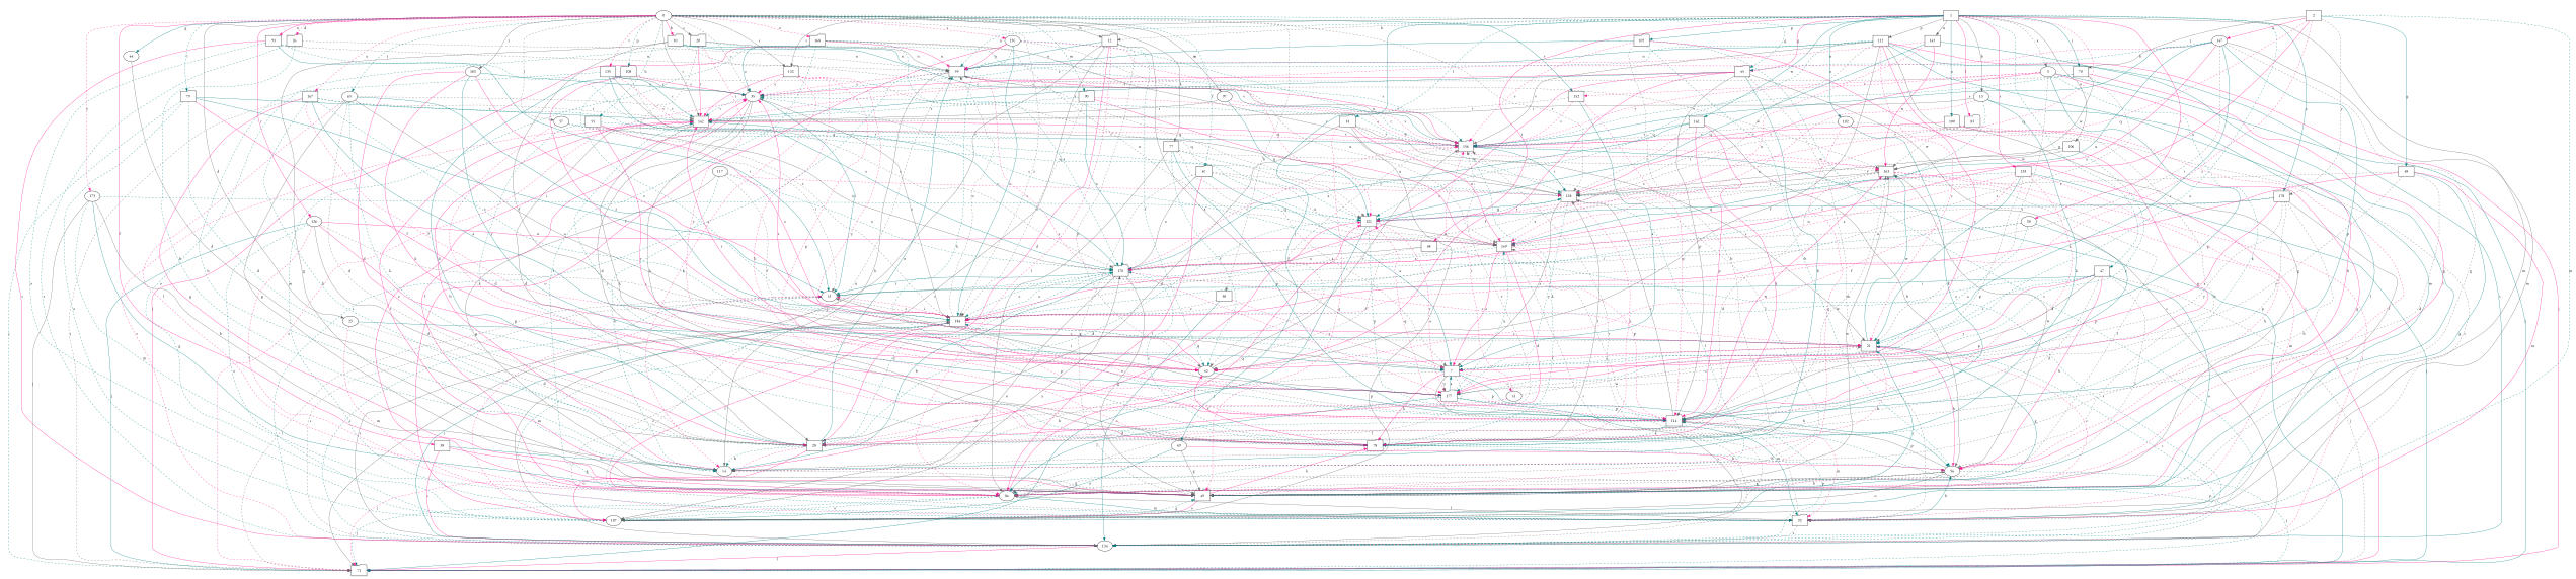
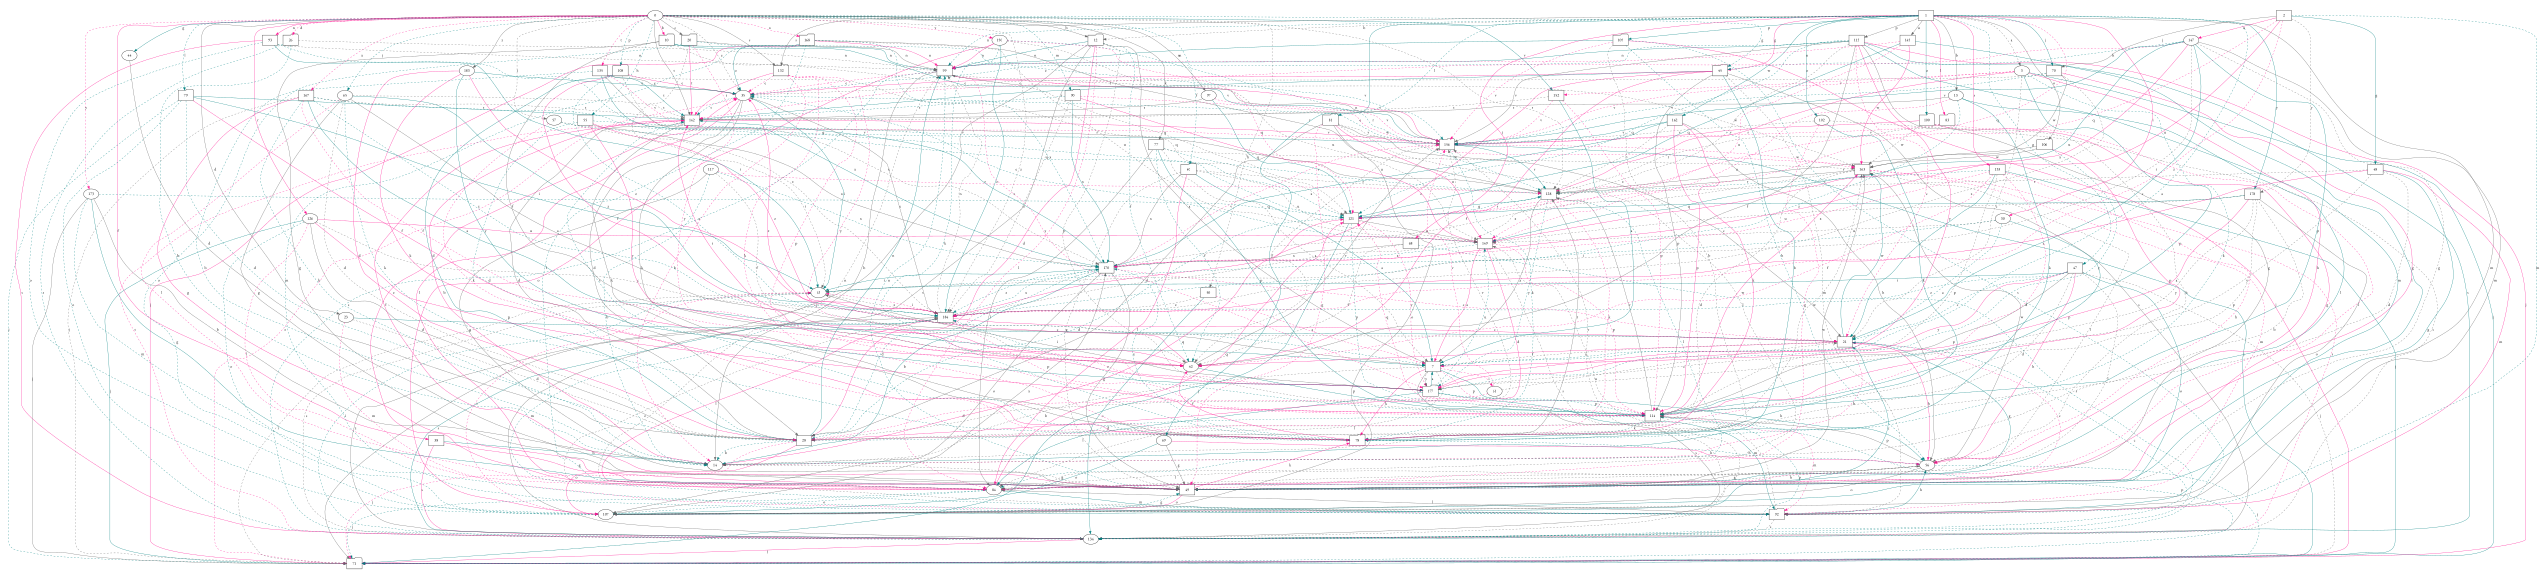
  strict digraph {
    fontname="EB Garamond"
    node [fontname="EB Garamond" shape=box]
    edge [color=teal fontname="EB Garamond" style=dashed]
    0 [shape=ellipse]
    10 [shape=folder]
    12 [shape=folder]
    20 [shape=folder]
    23 [shape=ellipse]
    26 [shape=folder]
    35 [shape=ellipse]
    38
    40 [shape=folder]
    44 [shape=ellipse]
    45 [shape=folder]
    50
    55
    57 [shape=ellipse]
    65 [shape=ellipse]
    77
    79 [shape=folder]
    90 [shape=folder]
    93
    97 [shape=ellipse]
    108 [shape=folder]
    126 [shape=ellipse]
    128
    132 [shape=folder]
    135
    142
    150 [shape=ellipse]
    152
    167
    168 [shape=folder]
    173 [shape=ellipse]
    183 [shape=ellipse]
    184
    99
    121 [shape=folder]
    156 [shape=folder]
    42 [shape=ellipse]
    49 [shape=folder]
    7
    71 [shape=folder]
    114 [shape=folder]
    84 [shape=ellipse]
    134 [shape=ellipse]
    28
    177 [shape=folder]
    107 [shape=ellipse]
    92 [shape=folder]
    21
    14 [shape=ellipse]
    78 [shape=folder]
    63 [shape=ellipse]
    149
    170 [shape=folder]
    163
    117 [shape=ellipse]
    1
    3 [shape=ellipse]
    13 [shape=ellipse]
    47
    n60 [label=30 shape=ellipse]
    68
    69 [shape=ellipse]
    70
    81 [shape=folder]
    83 [shape=folder]
    100 [shape=folder]
    102 [shape=ellipse]
    106 [shape=folder]
    109 [shape=folder]
    113
    133
    145
    162
    n74 [label=178]
    56 [shape=ellipse]
    61 [shape=ellipse]
    2
    48
    147 [shape=ellipse]
    0 -> 10 [color=deeppink label=b style=solid]
    0 -> 12 [color=gray40 label=b style=solid]
    0 -> 20 [color=gray40 label=c style=solid]
    0 -> 23 [color=gray40 label=d style=solid]
    0 -> 26 [color=deeppink label=d]
    0 -> 35 [color=gray40 label=e]
    0 -> 38 [color=deeppink label=f style=solid]
    0 -> 40 [label=f]
    0 -> 44 [label=g style=solid]
    0 -> 45 [label=g]
    0 -> 50 [color=gray40 label=h]
    0 -> 55 [label=h]
    0 -> 57 [color=gray40 label=i]
    0 -> 65 [label=j]
    0 -> 77 [color=gray40 label=k style=solid]
    0 -> 79 [label=l]
    0 -> 90 [label=m]
    0 -> 93 [color=deeppink label=n style=solid]
    0 -> 97 [color=gray40 label=n style=solid]
    0 -> 108 [label=p]
    0 -> 126 [color=deeppink label=r style=solid]
    0 -> 128 [color=gray40 label=r]
    0 -> 132 [color=gray40 label=s style=solid]
    0 -> 135 [color=deeppink label=t]
    0 -> 142 [color=gray40 label=t style=solid]
    0 -> 150 [color=deeppink label=v]
    0 -> 152 [label=v style=solid]
    0 -> 167 [color=deeppink label=x]
    0 -> 168 [color=deeppink label=x]
    0 -> 173 [color=deeppink label=y]
    0 -> 183 [color=gray40 label=z style=solid]
    0 -> 184 [color=gray40 label=z]
    10 -> 99 [label=n style=solid]
    10 -> 121 [color=gray40 label=q]
    10 -> 156 [label=v style=solid]
    10 -> 42 [color=gray40 label=f style=solid]
    10 -> 49 [color=gray40 label=g style=solid]
    12 -> 99 [label=n style=solid]
    12 -> 42 [label=f]
    12 -> 7 [color=gray40 label=a style=solid]
    12 -> 71 [color=gray40 label=j style=solid]
    12 -> 114 [color=gray40 label=p]
    12 -> 84 [color=deeppink label=l]
    12 -> 134 [color=gray40 label=s style=solid]
    12 -> 28 [color=deeppink label=d style=solid]
    20 -> 142 [color=deeppink label=t style=solid]
    20 -> 184 [color=gray40 label=z]
    20 -> 99 [color=gray40 label=n style=solid]
    20 -> 156 [label=v]
    20 -> 177 [color=deeppink label=y]
    20 -> 107 [label=o]
    23 -> 28 [color=gray40 label=d]
    23 -> 92 [color=deeppink label=m]
    23 -> 21 [label=c style=solid]
    26 -> 99 [color=gray40 label=n]
    26 -> 134 [label=s]
    26 -> 14 [label=b]
    35 -> 142 [label=t]
    35 -> 84 [color=deeppink label=l style=solid]
    35 -> 28 [color=gray40 label=d style=solid]
    35 -> 78 [color=gray40 label=k style=solid]
    35 -> 63 [label=i style=solid]
    38 -> 49 [color=deeppink label=g style=solid]
    38 -> 134 [color=deeppink label=s style=solid]
    38 -> 14 [label=b style=solid]
    40 -> 128 [color=gray40 label=r]
    40 -> 49 [color=gray40 label=g]
    40 -> 7 [label=a style=solid]
    40 -> 84 [color=deeppink label=l style=solid]
    40 -> 149 [color=gray40 label=u]
    40 -> 170 [color=gray40 label=x style=solid]
    44 -> 28 [color=gray40 label=d style=solid]
    45 -> 35 [color=deeppink label=e style=solid]
    45 -> 142 [label=t style=solid]
    45 -> 184 [color=deeppink label=z style=solid]
    45 -> 42 [color=deeppink label=f style=solid]
    45 -> 114 [color=gray40 label=p style=solid]
    45 -> 134 [color=gray40 label=s style=solid]
    45 -> 92 [color=gray40 label=m]
    45 -> 14 [label=b style=solid]
    50 -> 184 [color=gray40 label=z]
    50 -> 7 [color=deeppink label=a]
    50 -> 134 [label=s style=solid]
    55 -> 184 [color=deeppink label=z style=solid]
    55 -> 156 [label=v]
    55 -> 28 [label=d]
    55 -> 177 [color=deeppink label=y style=solid]
    55 -> 170 [color=gray40 label=x style=solid]
    57 -> 156 [label=v]
    57 -> 78 [color=deeppink label=k]
    57 -> 63 [color=gray40 label=i]
    65 -> 142 [color=gray40 label=t]
    65 -> 184 [label=z style=solid]
    65 -> 49 [color=gray40 label=g style=solid]
    65 -> 7 [color=gray40 label=a style=solid]
    65 -> 84 [color=deeppink label=l]
    65 -> 28 [color=gray40 label=d]
    65 -> 78 [label=k]
    77 -> 128 [label=r]
    77 -> 42 [label=f]
    77 -> 7 [color=gray40 label=a]
    77 -> 114 [label=p style=solid]
    77 -> 84 [color=gray40 label=l style=solid]
    77 -> 163 [color=gray40 label=w]
    79 -> 142 [label=t style=solid]
    79 -> 42 [color=deeppink label=f style=solid]
    79 -> 71 [label=j]
    79 -> 28 [label=d]
    79 -> 107 [label=o]
    79 -> 63 [label=i style=solid]
    90 -> 142 [label=t]
    90 -> 184 [color=gray40 label=z]
    90 -> 149 [color=deeppink label=u style=solid]
    90 -> 170 [label=x style=solid]
    90 -> 163 [color=deeppink label=w]
    93 -> 99 [color=gray40 label=n]
    93 -> 121 [label=q]
    93 -> 134 [color=deeppink label=s style=solid]
    93 -> 107 [label=o]
    93 -> 63 [label=i style=solid]
    97 -> 142 [color=gray40 label=t style=solid]
    97 -> 121 [label=q style=solid]
    97 -> 156 [color=deeppink label=v]
    108 -> 35 [color=deeppink label=e style=solid]
    108 -> 121 [color=gray40 label=q]
    108 -> 42 [color=deeppink label=f style=solid]
    108 -> 7 [label=a]
    108 -> 28 [label=d style=solid]
    108 -> 170 [color=gray40 label=x]
    126 -> 71 [label=j style=solid]
    126 -> 114 [color=deeppink label=p style=solid]
    126 -> 84 [color=deeppink label=l]
    126 -> 28 [color=gray40 label=d style=solid]
    126 -> 107 [label=o]
    126 -> 21 [color=gray40 label=c]
    126 -> 149 [color=deeppink label=u style=solid]
    128 -> 121 [label=q style=solid]
    128 -> 7 [color=gray40 label=a style=solid]
    128 -> 84 [label=l]
    128 -> 177 [label=y]
    128 -> 78 [color=deeppink label=k]
    132 -> 35 [color=deeppink label=e]
    132 -> 142 [color=deeppink label=t style=solid]
    132 -> 114 [color=deeppink label=p]
    132 -> 177 [color=deeppink label=y]
    132 -> 14 [color=deeppink label=b]
    132 -> 78 [color=deeppink label=k]
    135 -> 35 [color=gray40 label=e style=solid]
    135 -> 128 [color=gray40 label=r style=solid]
    135 -> 142 [label=t style=solid]
    135 -> 156 [color=deeppink label=v]
    135 -> 14 [label=b]
    135 -> 170 [label=x style=solid]
    142 -> 156 [color=deeppink label=v style=solid]
    142 -> 28 [color=gray40 label=d style=solid]
    142 -> 14 [color=deeppink label=b style=solid]
    142 -> 78 [color=gray40 label=k style=solid]
    150 -> 128 [label=r]
    150 -> 184 [label=z style=solid]
    150 -> 99 [color=deeppink label=n style=solid]
    150 -> 121 [color=deeppink label=q]
    150 -> 107 [color=deeppink label=o style=solid]
    150 -> 78 [label=k]
    150 -> 149 [color=gray40 label=u]
    152 -> 142 [color=gray40 label=t]
    152 -> 156 [color=deeppink label=v]
    152 -> 7 [label=a style=solid]
    152 -> 114 [color=deeppink label=p]
    167 -> 142 [color=gray40 label=t]
    167 -> 184 [label=z]
    167 -> 121 [label=q]
    167 -> 42 [color=deeppink label=f]
    167 -> 49 [color=deeppink label=g style=solid]
    167 -> 7 [label=a style=solid]
    167 -> 71 [color=gray40 label=j]
    167 -> 14 [label=b]
    168 -> 35 [label=e style=solid]
    168 -> 128 [color=gray40 label=r style=solid]
    168 -> 99 [color=deeppink label=n style=solid]
    168 -> 71 [color=deeppink label=j style=solid]
    168 -> 84 [label=l]
    168 -> 92 [label=m]
    168 -> 149 [color=gray40 label=u]
    168 -> 170 [label=x]
    173 -> 121 [label=q]
    173 -> 49 [label=g style=solid]
    173 -> 71 [color=gray40 label=j style=solid]
    173 -> 92 [label=m]
    173 -> 14 [color=gray40 label=b style=solid]
    183 -> 35 [label=e style=solid]
    183 -> 184 [color=deeppink label=z style=solid]
    183 -> 28 [color=deeppink label=d style=solid]
    183 -> 177 [label=y style=solid]
    183 -> 78 [color=deeppink label=k style=solid]
    184 -> 35 [color=gray40 label=e style=solid]
    184 -> 99 [color=gray40 label=n]
    184 -> 114 [color=deeppink label=p]
    184 -> 84 [color=deeppink label=l style=solid]
    184 -> 134 [label=s style=solid]
    184 -> 92 [label=m]
    184 -> 21 [color=deeppink label=c style=solid]
    184 -> 63 [color=deeppink label=i]
    184 -> 170 [label=x]
    99 -> 35 [color=deeppink label=e]
    99 -> 156 [color=deeppink label=v style=solid]
    99 -> 134 [label=s]
    99 -> 177 [color=deeppink label=y]
    99 -> 14 [color=gray40 label=b style=solid]
    99 -> 163 [color=gray40 label=w]
    121 -> 128 [label=r]
    121 -> 71 [label=j style=solid]
    121 -> 114 [label=p]
    121 -> 28 [label=d]
    121 -> 177 [color=deeppink label=y]
    121 -> 149 [color=gray40 label=u style=solid]
    156 -> 35 [label=e]
    156 -> 128 [label=r style=solid]
    156 -> 99 [color=gray40 label=n style=solid]
    156 -> 42 [color=gray40 label=f]
    156 -> 71 [label=j style=solid]
    156 -> 78 [label=k]
    156 -> 163 [color=deeppink label=w]
    42 -> 35 [color=deeppink label=e style=solid]
    42 -> 142 [color=deeppink label=t style=solid]
    42 -> 156 [color=gray40 label=v style=solid]
    42 -> 114 [label=p style=solid]
    49 -> 142 [color=deeppink label=t style=solid]
+   49 -> 99 [label=n]
    49 -> 107 [color=deeppink label=o style=solid]
    49 -> 21 [color=deeppink label=c]
    49 -> 78 [color=deeppink label=k style=solid]
    49 -> 163 [color=gray40 label=w style=solid]
    49 -> 56 [color=gray40 label=h]
    7 -> 114 [color=deeppink label=p]
    7 -> 84 [color=gray40 label=l]
    7 -> 134 [color=gray40 label=s style=solid]
    7 -> 177 [color=gray40 label=y]
    7 -> 14 [color=gray40 label=b]
    7 -> 78 [color=deeppink label=k style=solid]
    7 -> 56 [label=h style=solid]
    7 -> 61 [color=deeppink label=i]
    71 -> 35 [color=deeppink label=e]
    71 -> 114 [label=p]
    71 -> 63 [color=gray40 label=i]
    114 -> 128 [color=gray40 label=r style=solid]
    114 -> 184 [label=z]
    114 -> 121 [color=deeppink label=q]
    114 -> 28 [label=d]
    114 -> 92 [color=deeppink label=m]
    114 -> 78 [label=k]
    114 -> 163 [color=deeppink label=w style=solid]
    84 -> 35 [color=deeppink label=e style=solid]
    84 -> 99 [color=gray40 label=n]
    84 -> 121 [color=deeppink label=q style=solid]
    84 -> 71 [label=j]
    84 -> 107 [label=o]
    84 -> 92 [label=m style=solid]
    134 -> 142 [color=deeppink label=t]
    134 -> 184 [color=gray40 label=z style=solid]
    134 -> 71 [color=deeppink label=j style=solid]
    134 -> 114 [label=p]
    134 -> 21 [label=c]
    134 -> 63 [label=i]
    28 -> 99 [label=n style=solid]
    28 -> 156 [color=gray40 label=v]
    28 -> 71 [color=deeppink label=j]
    28 -> 107 [color=deeppink label=o style=solid]
    28 -> 14 [label=b]
    177 -> 7 [label=a style=solid]
    177 -> 114 [label=p]
    177 -> 84 [label=l style=solid]
    177 -> 92 [label=m style=solid]
    177 -> 63 [color=gray40 label=i style=solid]
    177 -> 149 [label=u]
    107 -> 156 [color=gray40 label=v]
    107 -> 49 [label=g]
    107 -> 21 [label=c style=solid]
    107 -> 63 [color=deeppink label=i]
    107 -> 170 [color=gray40 label=x style=solid]
    92 -> 184 [color=gray40 label=z]
    92 -> 84 [color=gray40 label=l style=solid]
    92 -> 134 [color=gray40 label=s]
    92 -> 149 [color=gray40 label=u]
    92 -> 56 [label=h style=solid]
    21 -> 42 [color=deeppink label=f style=solid]
    21 -> 49 [label=g style=solid]
    21 -> 7 [color=gray40 label=a]
    21 -> 14 [color=deeppink label=b]
    21 -> 163 [label=w style=solid]
    21 -> 56 [color=deeppink label=h style=solid]
    14 -> 121 [color=deeppink label=q style=solid]
    14 -> 49 [color=gray40 label=g]
    78 -> 128 [color=gray40 label=r style=solid]
    78 -> 142 [label=t]
    78 -> 42 [color=deeppink label=f style=solid]
    78 -> 170 [label=x]
    78 -> 163 [color=gray40 label=w]
    78 -> 56 [label=h]
    63 -> 184 [color=gray40 label=z]
    63 -> 134 [color=gray40 label=s]
    149 -> 35 [label=e]
    149 -> 7 [color=deeppink label=a style=solid]
    149 -> 114 [color=deeppink label=p]
    149 -> 134 [color=gray40 label=s]
    149 -> 28 [color=deeppink label=d style=solid]
    149 -> 170 [label=x]
    170 -> 142 [label=t style=solid]
    170 -> 184 [label=z]
    170 -> 156 [color=deeppink label=v]
    170 -> 49 [color=gray40 label=g style=solid]
    170 -> 28 [label=d]
    170 -> 107 [color=gray40 label=o style=solid]
    170 -> 21 [color=deeppink label=c]
    170 -> 14 [label=b style=solid]
    170 -> 63 [label=i style=solid]
    163 -> 128 [color=gray40 label=r style=solid]
    163 -> 84 [color=gray40 label=l]
    163 -> 134 [color=deeppink label=s]
    163 -> 28 [color=gray40 label=d]
    163 -> 92 [color=deeppink label=m]
    163 -> 170 [color=gray40 label=x]
    117 -> 128 [color=deeppink label=r]
    117 -> 42 [color=gray40 label=f]
    117 -> 49 [color=gray40 label=g style=solid]
    117 -> 14 [label=b]
    117 -> 170 [label=x]
    1 -> 12 [color=gray40 label=b]
    1 -> 45 [color=deeppink label=g style=solid]
    1 -> 132 [color=gray40 label=s style=solid]
    1 -> 99 [label=n]
    1 -> 121 [color=deeppink label=q]
    1 -> 7 [label=a]
    1 -> 92 [color=gray40 label=m style=solid]
    1 -> 3 [color=gray40 label=a]
    1 -> 13 [color=gray40 label=b style=solid]
    1 -> 47 [label=g]
    1 -> n60 [color=deeppink label=i style=solid]
    1 -> 68 [color=deeppink label=j style=solid]
    1 -> 69 [label=j style=solid]
    1 -> 70 [label=j style=solid]
    1 -> 81 [label=l]
    1 -> 83 [color=deeppink label=l style=solid]
    1 -> 100 [label=o style=solid]
    1 -> 102 [label=o style=solid]
    1 -> 106 [color=gray40 label=o style=solid]
    1 -> 109 [label=p style=solid]
    1 -> 113 [color=gray40 label=p style=solid]
    1 -> 133 [color=deeppink label=s style=solid]
    1 -> 145 [color=gray40 label=u style=solid]
    1 -> 162 [label=w style=solid]
    1 -> n74 [label=y style=solid]
    3 -> 128 [color=deeppink label=r style=solid]
    3 -> 152 [color=deeppink label=v]
    3 -> 156 [color=deeppink label=v]
    3 -> 71 [label=j style=solid]
    3 -> 114 [label=p style=solid]
    3 -> 21 [color=gray40 label=c]
    3 -> 78 [label=k]
    3 -> 56 [color=deeppink label=h style=solid]
    13 -> 142 [color=gray40 label=t style=solid]
    13 -> 184 [label=z]
    13 -> 84 [label=l style=solid]
    13 -> 78 [label=k style=solid]
    13 -> 149 [color=deeppink label=u]
    47 -> 184 [label=z]
    47 -> 71 [color=gray40 label=j]
    47 -> 114 [color=gray40 label=p style=solid]
    47 -> 84 [color=gray40 label=l]
    47 -> 28 [color=gray40 label=d]
    47 -> 177 [color=deeppink label=y style=solid]
    47 -> 107 [label=o style=solid]
    47 -> 21 [label=c]
    47 -> 63 [label=i style=solid]
    47 -> 56 [color=deeppink label=h style=solid]
    n60 -> 7 [label=a]
    n60 -> 114 [label=p style=solid]
    n60 -> 63 [label=i]
    n60 -> 149 [color=gray40 label=u]
    68 -> 42 [color=gray40 label=f]
    68 -> 134 [label=s]
    68 -> 170 [color=gray40 label=x style=solid]
    69 -> 49 [color=gray40 label=g style=solid]
    69 -> 107 [label=o style=solid]
    69 -> 56 [color=deeppink label=h style=solid]
    70 -> 35 [color=gray40 label=e]
    70 -> 184 [color=gray40 label=z]
    70 -> 156 [label=v]
    70 -> 84 [color=deeppink label=l style=solid]
    70 -> 163 [color=gray40 label=w style=solid]
    81 -> 156 [color=gray40 label=v]
    81 -> 49 [color=deeppink label=g]
    81 -> 84 [color=gray40 label=l]
    81 -> 28 [color=gray40 label=d style=solid]
    81 -> 107 [color=gray40 label=o style=solid]
    81 -> 21 [color=gray40 label=c style=solid]
    81 -> 149 [color=deeppink label=u style=solid]
    83 -> 128 [color=gray40 label=r]
    83 -> 156 [color=deeppink label=v]
    83 -> 84 [color=deeppink label=l]
    100 -> 156 [color=deeppink label=v style=solid]
    100 -> 49 [color=deeppink label=g style=solid]
    100 -> 163 [color=gray40 label=w]
    100 -> 56 [color=gray40 label=h]
    102 -> 156 [color=gray40 label=v]
    102 -> 49 [color=deeppink label=g]
    102 -> 134 [color=gray40 label=s]
    102 -> 78 [label=k style=solid]
    106 -> 128 [color=gray40 label=r style=solid]
    106 -> 114 [color=deeppink label=p style=solid]
    106 -> 177 [label=y]
    106 -> 163 [color=gray40 label=w style=solid]
    109 -> 99 [label=n style=solid]
    109 -> 156 [color=deeppink label=v]
    109 -> 71 [color=deeppink label=j style=solid]
    109 -> 134 [label=s]
    109 -> 14 [color=gray40 label=b]
    109 -> 56 [label=h]
    113 -> 35 [label=e]
    113 -> 184 [color=gray40 label=z]
    113 -> 99 [label=n style=solid]
    113 -> 121 [label=q]
    113 -> 156 [color=gray40 label=v style=solid]
    113 -> 42 [color=gray40 label=f style=solid]
    113 -> 49 [color=gray40 label=g style=solid]
    113 -> 71 [color=deeppink label=j style=solid]
    113 -> 134 [label=s style=solid]
    113 -> 177 [color=deeppink label=y style=solid]
    113 -> 92 [label=m style=solid]
    113 -> 21 [color=deeppink label=c]
    133 -> 128 [label=r]
    133 -> 42 [color=deeppink label=f]
    133 -> 71 [label=j style=solid]
    133 -> 114 [color=gray40 label=p]
    133 -> 28 [color=deeppink label=d]
    133 -> 21 [label=c style=solid]
    133 -> 170 [color=deeppink label=x]
    133 -> 56 [color=deeppink label=h]
    145 -> 99 [color=deeppink label=n]
    145 -> 121 [label=q style=solid]
    145 -> 49 [label=g style=solid]
    145 -> 149 [color=deeppink label=u]
    145 -> 163 [color=deeppink label=w style=solid]
    162 -> 128 [color=gray40 label=r]
    162 -> 156 [label=v style=solid]
    162 -> 114 [color=deeppink label=p style=solid]
    162 -> 78 [color=deeppink label=k style=solid]
    162 -> 170 [label=x style=solid]
    162 -> 56 [color=gray40 label=h style=solid]
    n74 -> 121 [label=q style=solid]
    n74 -> 7 [color=deeppink label=a style=solid]
    n74 -> 114 [color=gray40 label=p]
    n74 -> 177 [color=gray40 label=y]
    n74 -> 107 [color=gray40 label=o style=solid]
    n74 -> 14 [color=gray40 label=b]
    n74 -> 149 [color=gray40 label=u]
    56 -> 49 [color=gray40 label=g style=solid]
    56 -> 71 [label=j]
    56 -> 114 [color=gray40 label=p style=solid]
    56 -> 84 [color=gray40 label=l]
    56 -> 107 [color=gray40 label=o style=solid]
    56 -> 163 [color=gray40 label=w style=solid]
    61 -> 156 [color=deeppink label=v]
    61 -> 28 [color=deeppink label=d]
    61 -> 21 [color=gray40 label=c]
    2 -> 184 [color=deeppink label=z]
    2 -> 121 [color=deeppink label=q]
    2 -> 92 [label=m]
    2 -> 149 [color=deeppink label=u style=solid]
    2 -> 70 [color=gray40 label=j style=solid]
    2 -> n74 [color=gray40 label=y]
    2 -> 48 [label=g style=solid]
    2 -> 147 [color=deeppink label=u style=solid]
    48 -> 128 [color=gray40 label=r]
    48 -> 184 [color=deeppink label=z style=solid]
    48 -> 49 [label=g style=solid]
    48 -> 28 [color=gray40 label=d]
    48 -> 177 [color=gray40 label=y]
    48 -> 92 [color=deeppink label=m style=solid]
    147 -> 45 [label=h]
    147 -> 142 [color=deeppink label=t]
    147 -> 156 [label=v style=solid]
    147 -> 49 [color=gray40 label=g]
    147 -> 114 [label=p style=solid]
    147 -> 92 [color=gray40 label=m style=solid]
    147 -> 21 [label=c style=solid]
    147 -> 63 [color=gray40 label=i]
    147 -> 149 [label=u style=solid]
    147 -> 170 [color=deeppink label=x style=solid]
  }
